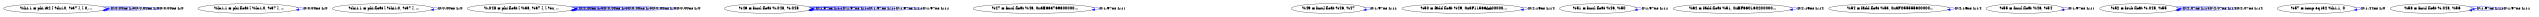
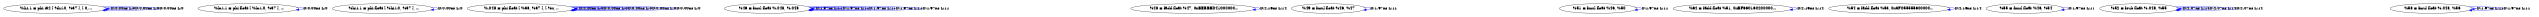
  digraph {
    edge [color=blue]
    n1 [label="  %k.i.1 = phi i32 [ %k.i.0, %37 ], [ 0,..."]
    n2 [label="  %lo.i.1 = phi float [ %lo.i.0, %37 ], ..."]
    n3 [label="  %hi.i.1 = phi float [ %hi.i.0, %37 ], ..."]
    n4 [label="  %.048 = phi float [ %38, %37 ], [ %x, ..."]
    n5 [label="  %46 = fmul float %.048, %.048"]
-   n6 [label="  %47 = fmul float %46, 0x3E663769800000..."]
+   n7 [label="  %48 = fadd float %47, 0xBEBBBD41C00000..."]
    n8 [label="%49 = fmul float %46, %47"]
-   n9 [label="  %50 = fadd float %49, 0x3F11566AA00000..."]
    n10 [label="  %51 = fmul float %46, %50"]
    n11 [label="%62 = fadd float %51, 0xBF66C16C200000..."]
    n12 [label="  %54 = fadd float %53, 0x3FC55555600000..."]
    n13 [label="  %55 = fmul float %46, %54"]
    n14 [label="%52 = fsub float %.048, %55"]
-   n15 [label="  %57 = icmp eq i32 %k.i.1, 0"]
    n16 [label="  %58 = fmul float %.048, %56"]
    n1 -> n1 [label="D:0.00ns L:0"]
    n1 -> n1 [label="D:0.00ns L:0"]
    n1 -> n1 [label="D:0.00ns L:0"]
    n2 -> n2 [label="D:0.00ns L:0"]
    n3 -> n3 [label="D:0.00ns L:0"]
    n4 -> n4 [label="D:0.00ns L:0"]
    n4 -> n4 [label="D:0.00ns L:0"]
    n4 -> n4 [label="D:0.00ns L:0"]
    n4 -> n4 [label="D:0.00ns L:0"]
    n4 -> n4 [label="D:0.00ns L:0"]
    n5 -> n5 [label="D:1.97ns L:11"]
    n5 -> n5 [label="D:1.97ns L:11"]
    n5 -> n5 [label="D:1.97ns L:11"]
    n5 -> n5 [label="D:1.97ns L:11"]
    n5 -> n5 [label="D:1.97ns L:11"]
-   n6 -> n6 [label="D:1.97ns L:11"]
+   n7 -> n7 [label="D:2.16ns L:14"]
    n8 -> n8 [label="D:1.97ns L:11"]
-   n9 -> n9 [label="D:2.16ns L:14"]
    n10 -> n10 [label="D:1.97ns L:11"]
    n11 -> n11 [label="D:2.16ns L:14"]
    n12 -> n12 [label="D:2.16ns L:14"]
    n13 -> n13 [label="D:1.97ns L:11"]
    n14 -> n14 [label="D:2.07ns L:14"]
    n14 -> n14 [label="D:2.07ns L:14"]
    n14 -> n14 [label="D:2.07ns L:14"]
-   n15 -> n15 [label="D:1.44ns L:0"]
    n16 -> n16 [label="D:1.97ns L:11"]
    n16 -> n16 [label="D:1.97ns L:11"]
  }
